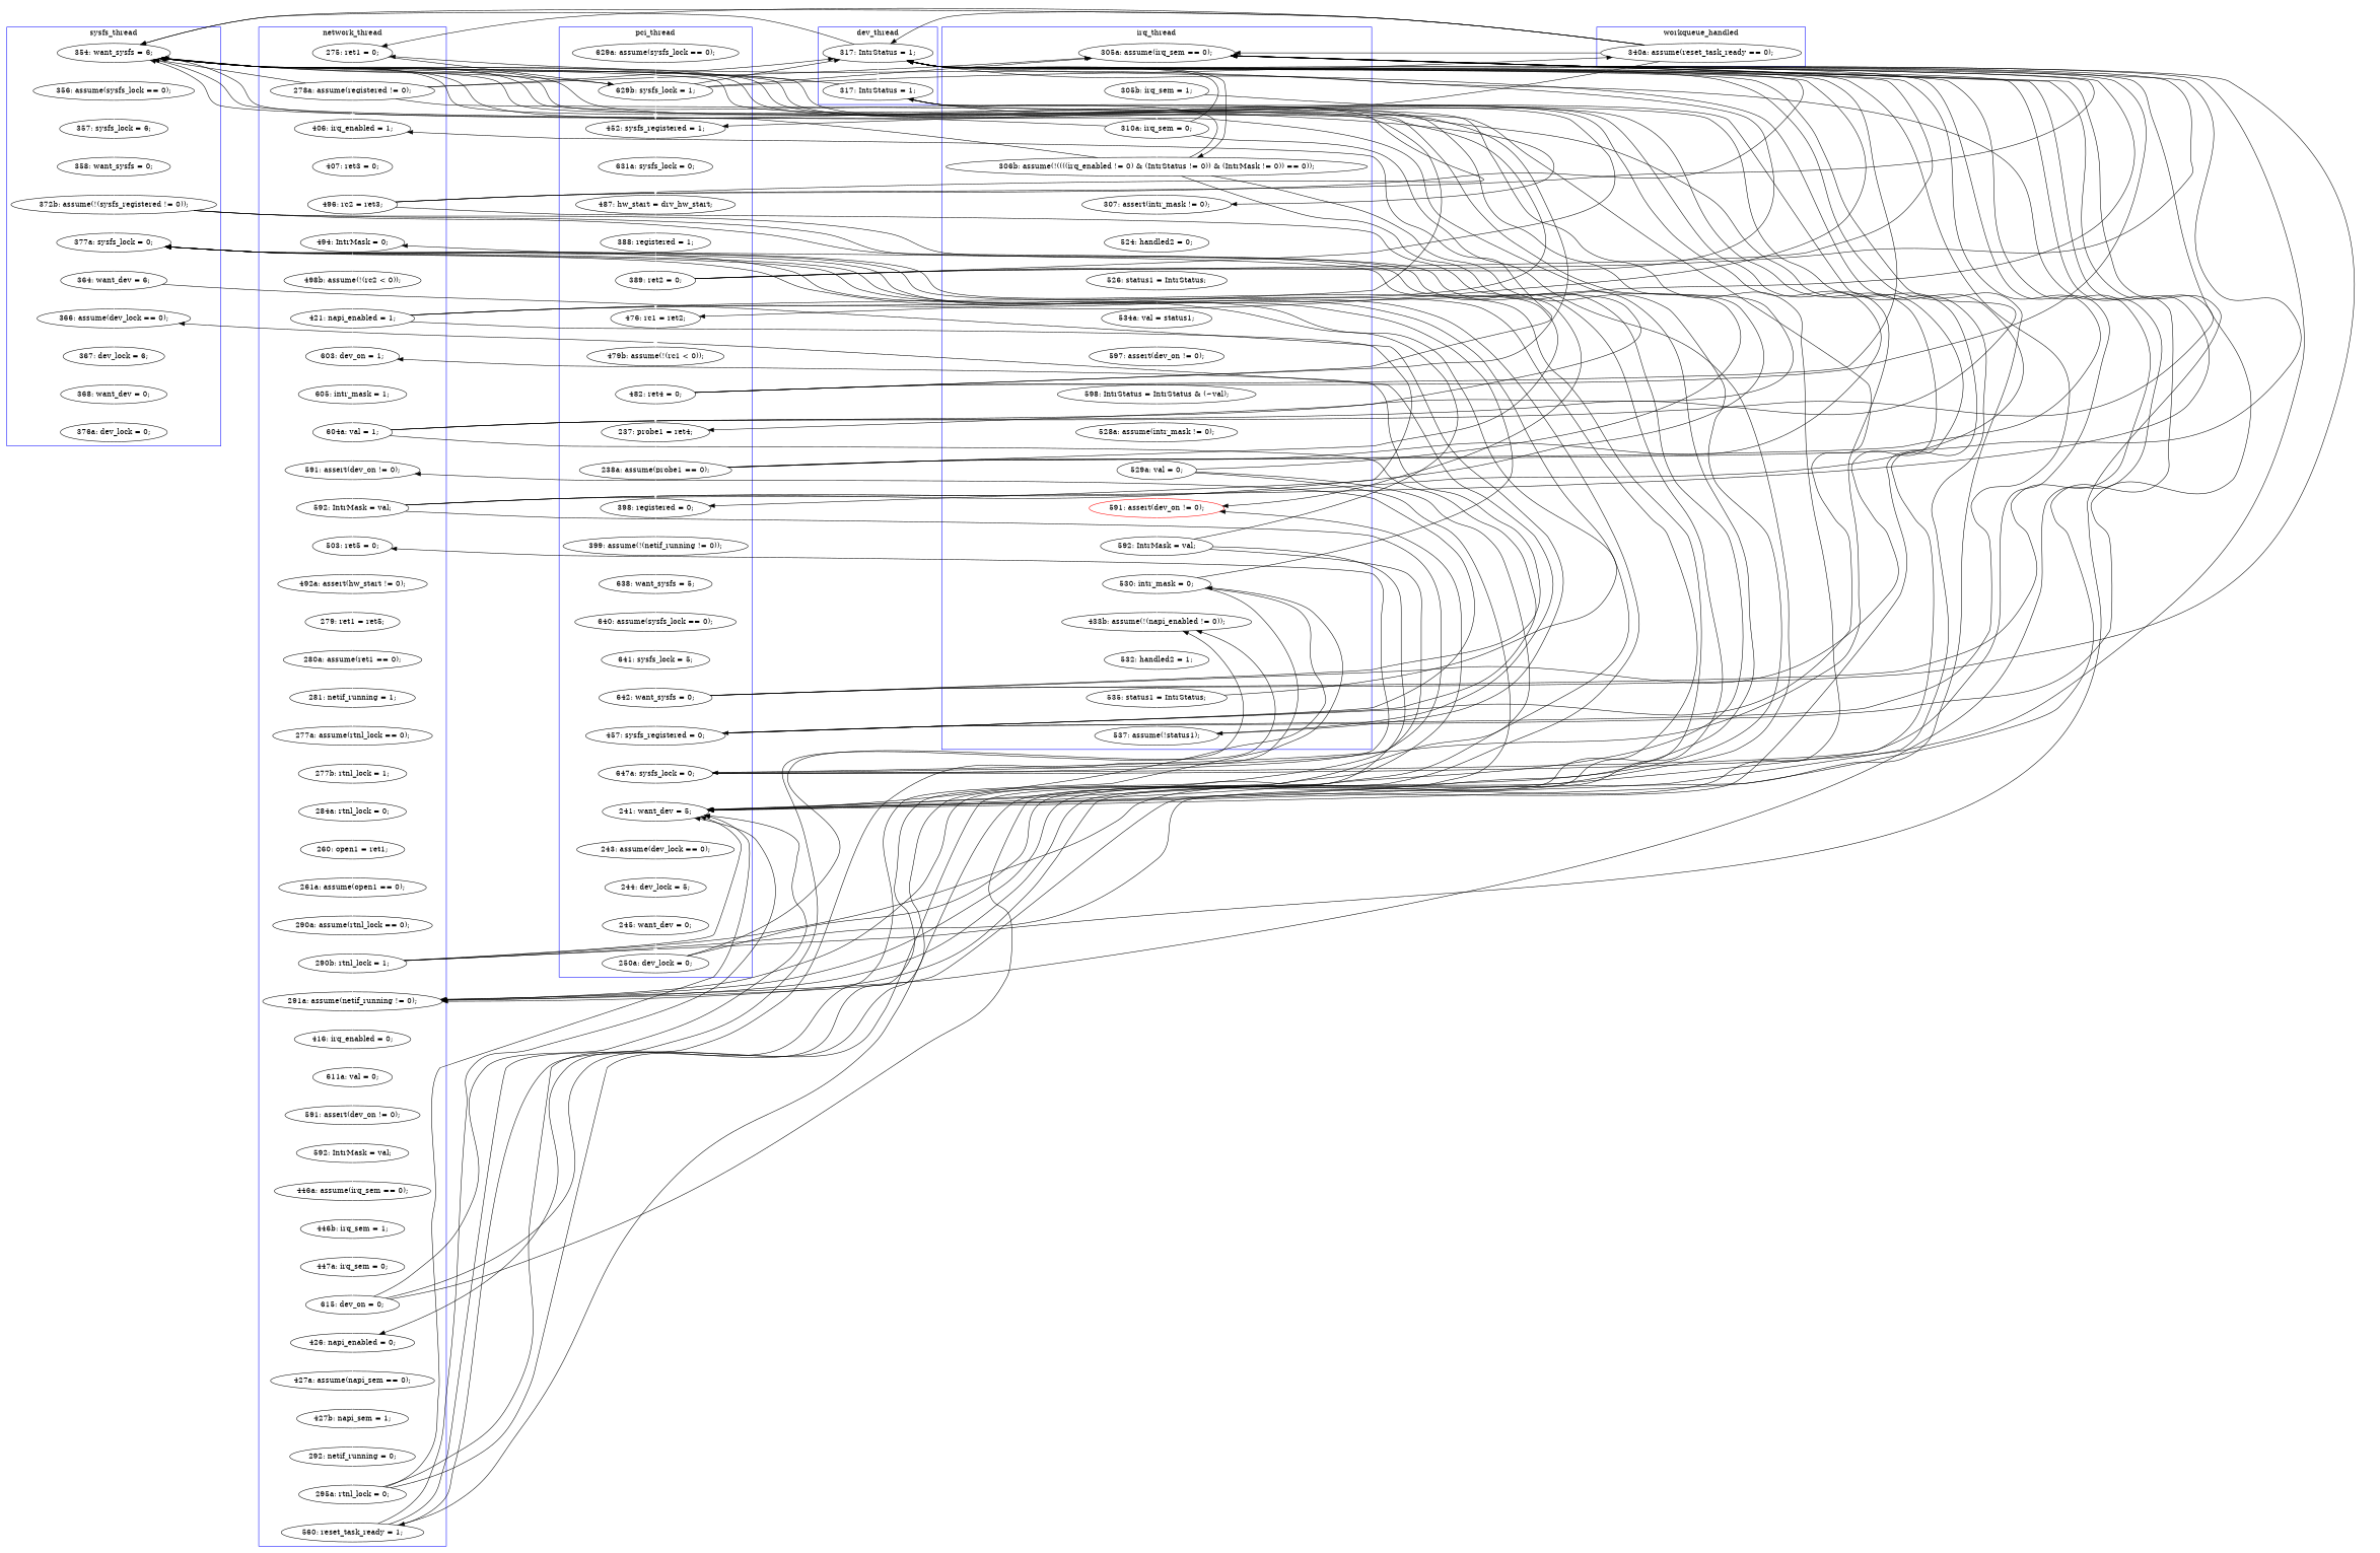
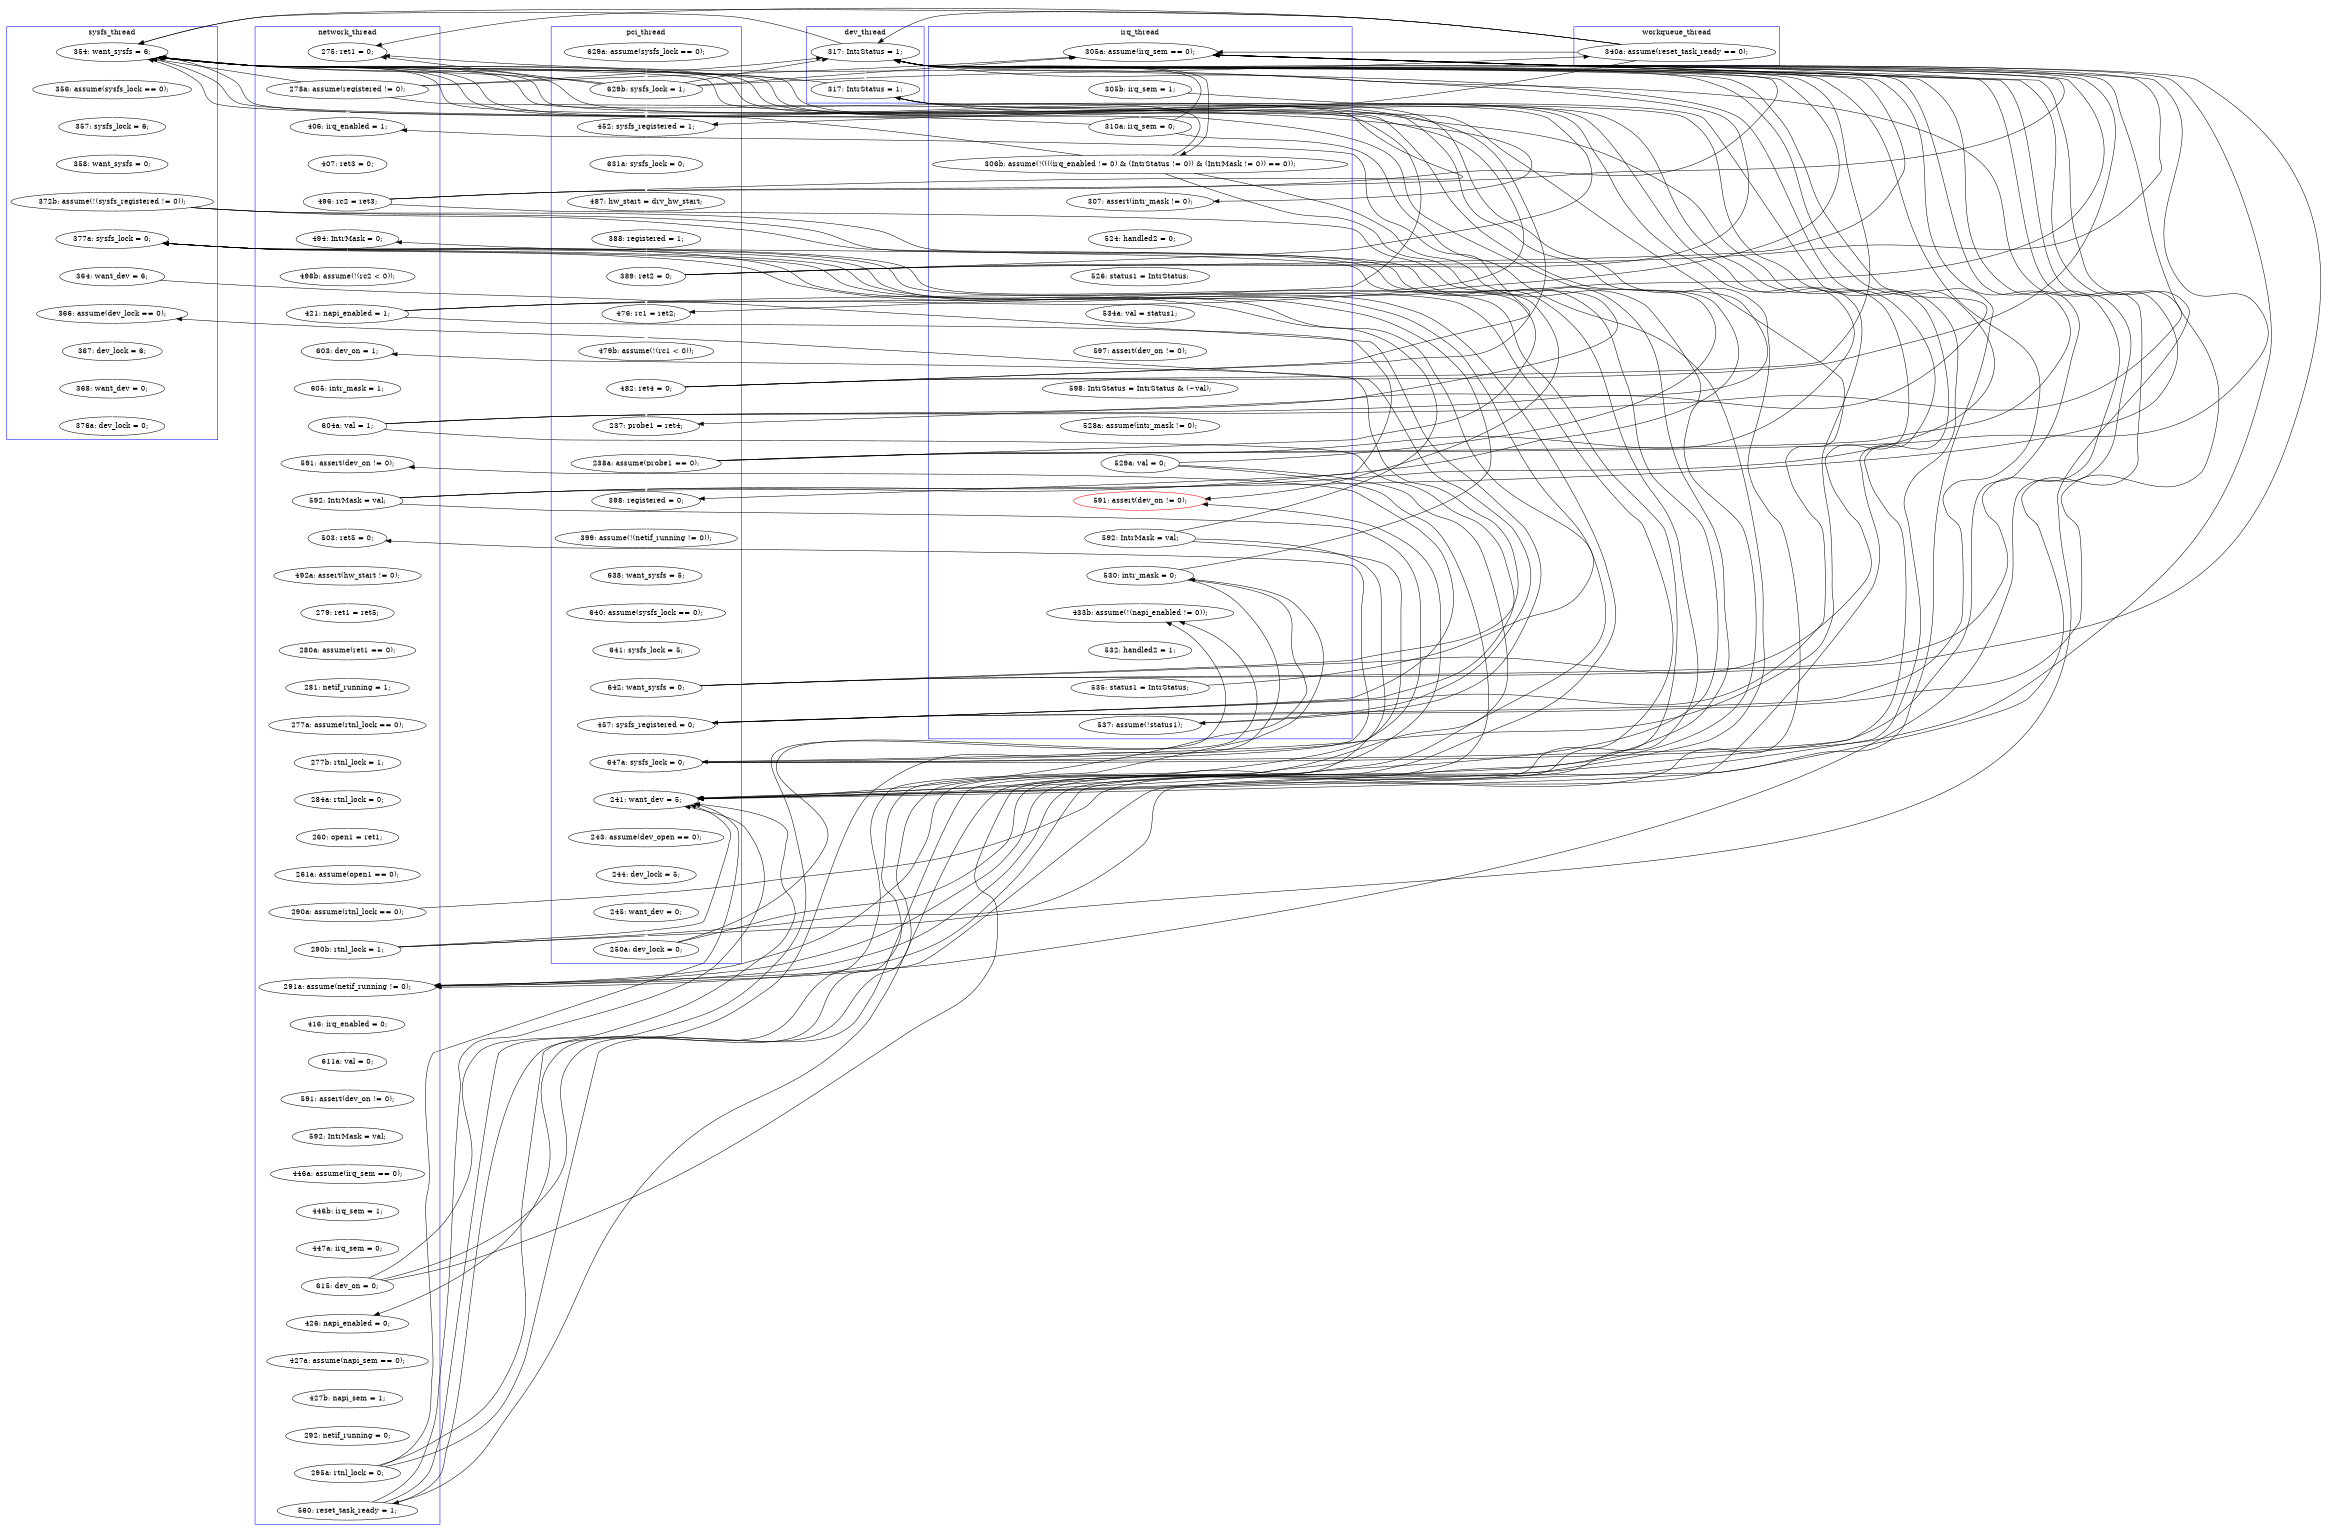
  digraph {
    edge [color=black style=solid constraint=false]
    n1 [label="433b: assume(!(napi_enabled != 0));"]
    n2 [label="306b: assume(!((((irq_enabled != 0) & (IntrStatus != 0)) & (IntrMask != 0)) == 0));"]
    n3 [label="307: assert(intr_mask != 0);"]
    n4 [label="592: IntrMask = val;"]
    n5 [label="535: status1 = IntrStatus;"]
    n6 [label="537: assume(!status1);"]
    n7 [color=red label="591: assert(dev_on != 0);"]
    n8 [label="310a: irq_sem = 0;"]
    n9 [label="530: intr_mask = 0;"]
    n10 [label="524: handled2 = 0;"]
    n11 [label="529a: val = 0;"]
    n12 [label="532: handled2 = 1;"]
    n13 [label="526: status1 = IntrStatus;"]
    n14 [label="534a: val = status1;"]
    n15 [label="597: assert(dev_on != 0);"]
    n16 [label="598: IntrStatus = IntrStatus & (~val);"]
    n17 [label="305a: assume(irq_sem == 0);"]
    n18 [label="305b: irq_sem = 1;"]
    n19 [label="528a: assume(intr_mask != 0);"]
    n20 [label="426: napi_enabled = 0;"]
    n21 [label="427a: assume(napi_sem == 0);"]
    n22 [label="427b: napi_sem = 1;"]
    n23 [label="278a: assume(registered != 0);"]
    n24 [label="260: open1 = ret1;"]
    n25 [label="261a: assume(open1 == 0);"]
    n26 [label="275: ret1 = 0;"]
    n27 [label="592: IntrMask = val;"]
    n28 [label="604a: val = 1;"]
    n29 [label="290a: assume(rtnl_lock == 0);"]
    n30 [label="290b: rtnl_lock = 1;"]
    n31 [label="280a: assume(ret1 == 0);"]
    n32 [label="281: netif_running = 1;"]
    n33 [label="591: assert(dev_on != 0);"]
    n34 [label="292: netif_running = 0;"]
    n35 [label="295a: rtnl_lock = 0;"]
    n36 [label="416: irq_enabled = 0;"]
    n37 [label="611a: val = 0;"]
    n38 [label="603: dev_on = 1;"]
    n39 [label="605: intr_mask = 1;"]
    n40 [label="406: irq_enabled = 1;"]
    n41 [label="291a: assume(netif_running != 0);"]
    n42 [label="492a: assert(hw_start != 0);"]
    n43 [label="279: ret1 = ret5;"]
    n44 [label="496: rc2 = ret3;"]
    n45 [label="560: reset_task_ready = 1;"]
    n46 [label="503: ret5 = 0;"]
    n47 [label="407: ret3 = 0;"]
    n48 [label="447a: irq_sem = 0;"]
    n49 [label="615: dev_on = 0;"]
    n50 [label="421: napi_enabled = 1;"]
    n51 [label="277b: rtnl_lock = 1;"]
    n52 [label="284a: rtnl_lock = 0;"]
    n53 [label="591: assert(dev_on != 0);"]
    n54 [label="446b: irq_sem = 1;"]
    n55 [label="277a: assume(rtnl_lock == 0);"]
    n56 [label="494: IntrMask = 0;"]
    n57 [label="446a: assume(irq_sem == 0);"]
    n58 [label="498b: assume(!(rc2 < 0));"]
    n59 [label="592: IntrMask = val;"]
    n60 [label="250a: dev_lock = 0;"]
    n61 [label="241: want_dev = 5;"]
    n62 [label="479b: assume(!(rc1 < 0));"]
    n63 [label="482: ret4 = 0;"]
    n64 [label="631a: sysfs_lock = 0;"]
    n65 [label="487: hw_start = drv_hw_start;"]
    n66 [label="629b: sysfs_lock = 1;"]
    n67 [label="457: sysfs_registered = 0;"]
-   n68 [label="243: assume(dev_lock == 0);"]
+   n68 [label="243: assume(dev_open == 0);"]
    n69 [label="398: registered = 0;"]
    n70 [label="399: assume(!(netif_running != 0));"]
    n71 [label="389: ret2 = 0;"]
    n72 [label="476: rc1 = ret2;"]
    n73 [label="237: probe1 = ret4;"]
    n74 [label="238a: assume(probe1 == 0);"]
    n75 [label="647a: sysfs_lock = 0;"]
    n76 [label="388: registered = 1;"]
    n77 [label="642: want_sysfs = 0;"]
    n78 [label="640: assume(sysfs_lock == 0);"]
    n79 [label="641: sysfs_lock = 5;"]
    n80 [label="244: dev_lock = 5;"]
    n81 [label="638: want_sysfs = 5;"]
    n82 [label="452: sysfs_registered = 1;"]
    n83 [label="245: want_dev = 0;"]
    n84 [label="629a: assume(sysfs_lock == 0);"]
    n85 [label="317: IntrStatus = 1;"]
    n86 [label="317: IntrStatus = 1;"]
    n87 [label="354: want_sysfs = 6;"]
    n88 [label="372b: assume(!(sysfs_registered != 0));"]
    n89 [label="356: assume(sysfs_lock == 0);"]
    n90 [label="364: want_dev = 6;"]
    n91 [label="366: assume(dev_lock == 0);"]
    n92 [label="367: dev_lock = 6;"]
    n93 [label="368: want_dev = 0;"]
    n94 [label="377a: sysfs_lock = 0;"]
    n95 [label="376a: dev_lock = 0;"]
    n96 [label="357: sysfs_lock = 6;"]
    n97 [label="358: want_sysfs = 0;"]
    n98 [label="340a: assume(reset_task_ready == 0);"]
    subgraph cluster_1 {
      color=blue
      label=irq_thread
      n1
      n2
      n3
      n4
      n5
      n6
      n7
      n8
      n9
      n10
      n11
      n12
      n13
      n14
      n15
      n16
      n17
      n18
      n19
    }
    subgraph cluster_2 {
      color=blue
      label=network_thread
      n20
      n21
      n22
      n23
      n24
      n25
      n26
      n27
      n28
      n29
      n30
      n31
      n32
      n33
      n34
      n35
      n36
      n37
      n38
      n39
      n40
      n41
      n42
      n43
      n44
      n45
      n46
      n47
      n48
      n49
      n50
      n51
      n52
      n53
      n54
      n55
      n56
      n57
      n58
      n59
    }
    subgraph cluster_3 {
      color=blue
      label=pci_thread
      n60
      n61
      n62
      n63
      n64
      n65
      n66
      n67
      n68
      n69
      n70
      n71
      n72
      n73
      n74
      n75
      n76
      n77
      n78
      n79
      n80
      n81
      n82
      n83
      n84
    }
    subgraph cluster_4 {
      color=blue
      label=dev_thread
      n85
      n86
    }
    subgraph cluster_5 {
      color=blue
      label=sysfs_thread
      n87
      n88
      n89
      n90
      n91
      n92
      n93
      n94
      n95
      n96
      n97
    }
    subgraph cluster_6 {
      color=blue
-     label=workqueue_handled
+     label=workqueue_thread
      n98
    }
    n1 -> n12 [color=white constraint=""]
    n2 -> n3 [color=white constraint=""]
    n2 -> n41
    n2 -> n61
    n2 -> n86
    n2 -> n87
    n3 -> n10 [color=white constraint=""]
    n4 -> n9 [color=white constraint=""]
    n4 -> n20
    n4 -> n61
    n4 -> n94
    n5 -> n6 [color=white constraint=""]
    n5 -> n94
    n6 -> n91
    n7 -> n4 [color=white constraint=""]
    n8 -> n2 [color=white constraint=""]
    n8 -> n41
    n8 -> n85
    n8 -> n87
    n9 -> n1 [color=white constraint=""]
    n9 -> n45
    n9 -> n61
    n9 -> n94
    n10 -> n13 [color=white constraint=""]
    n11 -> n7 [color=white constraint=""]
    n11 -> n41
    n11 -> n61
    n11 -> n87
    n12 -> n5 [color=white constraint=""]
    n13 -> n14 [color=white constraint=""]
    n14 -> n15 [color=white constraint=""]
    n15 -> n16 [color=white constraint=""]
    n16 -> n19 [color=white constraint=""]
    n17 -> n18 [color=white constraint=""]
    n18 -> n8 [color=white constraint=""]
    n18 -> n61
    n19 -> n11 [color=white constraint=""]
    n20 -> n21 [color=white constraint=""]
    n21 -> n22 [color=white constraint=""]
    n22 -> n34 [color=white constraint=""]
    n23 -> n17
    n23 -> n40 [color=white constraint=""]
    n23 -> n72
    n23 -> n85
    n23 -> n87
    n24 -> n25 [color=white constraint=""]
    n25 -> n29 [color=white constraint=""]
    n26 -> n23 [color=white constraint=""]
    n27 -> n17
    n27 -> n46 [color=white constraint=""]
    n27 -> n75
    n27 -> n85
    n27 -> n87
    n28 -> n17
    n28 -> n33 [color=white constraint=""]
    n28 -> n67
    n28 -> n85
    n28 -> n87
    n29 -> n30 [color=white constraint=""]
    n30 -> n17
    n30 -> n41 [color=white constraint=""]
    n30 -> n61
    n30 -> n85
-   n30 -> n87
+   n29 -> n87
    n31 -> n32 [color=white constraint=""]
    n32 -> n55 [color=white constraint=""]
    n33 -> n27 [color=white constraint=""]
    n34 -> n35 [color=white constraint=""]
    n35 -> n9
    n35 -> n45 [color=white constraint=""]
    n35 -> n61
    n35 -> n94
    n36 -> n37 [color=white constraint=""]
    n37 -> n53 [color=white constraint=""]
    n38 -> n39 [color=white constraint=""]
    n39 -> n28 [color=white constraint=""]
    n40 -> n47 [color=white constraint=""]
    n41 -> n36 [color=white constraint=""]
    n42 -> n43 [color=white constraint=""]
    n43 -> n31 [color=white constraint=""]
    n44 -> n17
    n44 -> n56 [color=white constraint=""]
    n44 -> n73
    n44 -> n85
    n44 -> n87
    n45 -> n1
    n45 -> n61
    n45 -> n94
    n46 -> n42 [color=white constraint=""]
    n47 -> n44 [color=white constraint=""]
    n48 -> n49 [color=white constraint=""]
    n49 -> n7
    n49 -> n20 [color=white constraint=""]
    n49 -> n61
    n49 -> n94
    n50 -> n17
    n50 -> n38 [color=white constraint=""]
    n50 -> n69
    n50 -> n85
    n50 -> n87
    n51 -> n52 [color=white constraint=""]
    n52 -> n24 [color=white constraint=""]
    n53 -> n59 [color=white constraint=""]
    n54 -> n48 [color=white constraint=""]
    n55 -> n51 [color=white constraint=""]
    n56 -> n58 [color=white constraint=""]
    n57 -> n54 [color=white constraint=""]
    n58 -> n50 [color=white constraint=""]
    n59 -> n57 [color=white constraint=""]
    n60 -> n1
    n60 -> n94
    n61 -> n68 [color=white constraint=""]
    n62 -> n63 [color=white constraint=""]
    n63 -> n17
    n63 -> n40
    n63 -> n73 [color=white constraint=""]
    n63 -> n85
    n63 -> n87
    n64 -> n65 [color=white constraint=""]
    n65 -> n76 [color=white constraint=""]
    n66 -> n17
-   n26 -> n66
+   n66 -> n26
    n66 -> n82 [color=white constraint=""]
    n66 -> n85
    n66 -> n87
    n66 -> n98
    n67 -> n17
    n67 -> n33
    n67 -> n75 [color=white constraint=""]
    n67 -> n85
    n67 -> n87
    n68 -> n80 [color=white constraint=""]
    n69 -> n70 [color=white constraint=""]
    n70 -> n81 [color=white constraint=""]
    n71 -> n17
    n71 -> n26
    n71 -> n72 [color=white constraint=""]
    n71 -> n85
    n71 -> n87
    n72 -> n62 [color=white constraint=""]
    n73 -> n74 [color=white constraint=""]
    n74 -> n17
    n74 -> n56
    n74 -> n69 [color=white constraint=""]
    n74 -> n85
    n74 -> n87
    n75 -> n17
    n75 -> n46
    n75 -> n61 [color=white constraint=""]
    n75 -> n85
    n75 -> n87
    n76 -> n71 [color=white constraint=""]
    n77 -> n17
    n77 -> n38
    n77 -> n67 [color=white constraint=""]
    n77 -> n85
    n77 -> n87
    n78 -> n79 [color=white constraint=""]
    n79 -> n77 [color=white constraint=""]
    n80 -> n83 [color=white constraint=""]
    n81 -> n78 [color=white constraint=""]
    n82 -> n64 [color=white constraint=""]
    n83 -> n60 [color=white constraint=""]
    n84 -> n66 [color=white constraint=""]
    n85 -> n2
    n85 -> n41
    n85 -> n61
    n85 -> n86 [color=white constraint=""]
    n85 -> n87
    n86 -> n3
    n86 -> n41
    n86 -> n61
    n86 -> n87
    n87 -> n89 [color=white constraint=""]
    n88 -> n7
    n88 -> n41
    n88 -> n61
    n88 -> n94 [color=white constraint=""]
    n89 -> n96 [color=white constraint=""]
    n90 -> n6
    n90 -> n91 [color=white constraint=""]
    n91 -> n92 [color=white constraint=""]
    n92 -> n93 [color=white constraint=""]
    n93 -> n95 [color=white constraint=""]
    n94 -> n90 [color=white constraint=""]
    n96 -> n97 [color=white constraint=""]
    n97 -> n88 [color=white constraint=""]
    n98 -> n17
    n98 -> n26
    n98 -> n82
    n98 -> n85
    n98 -> n87
  }
